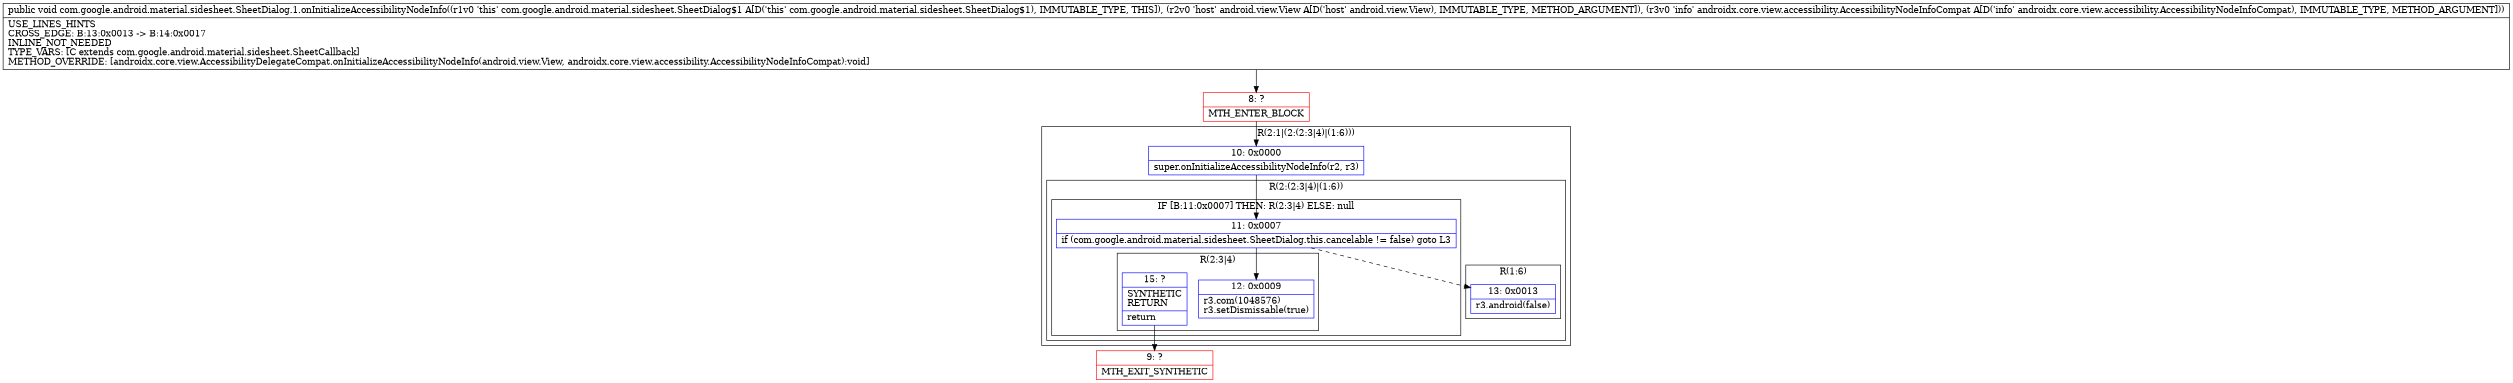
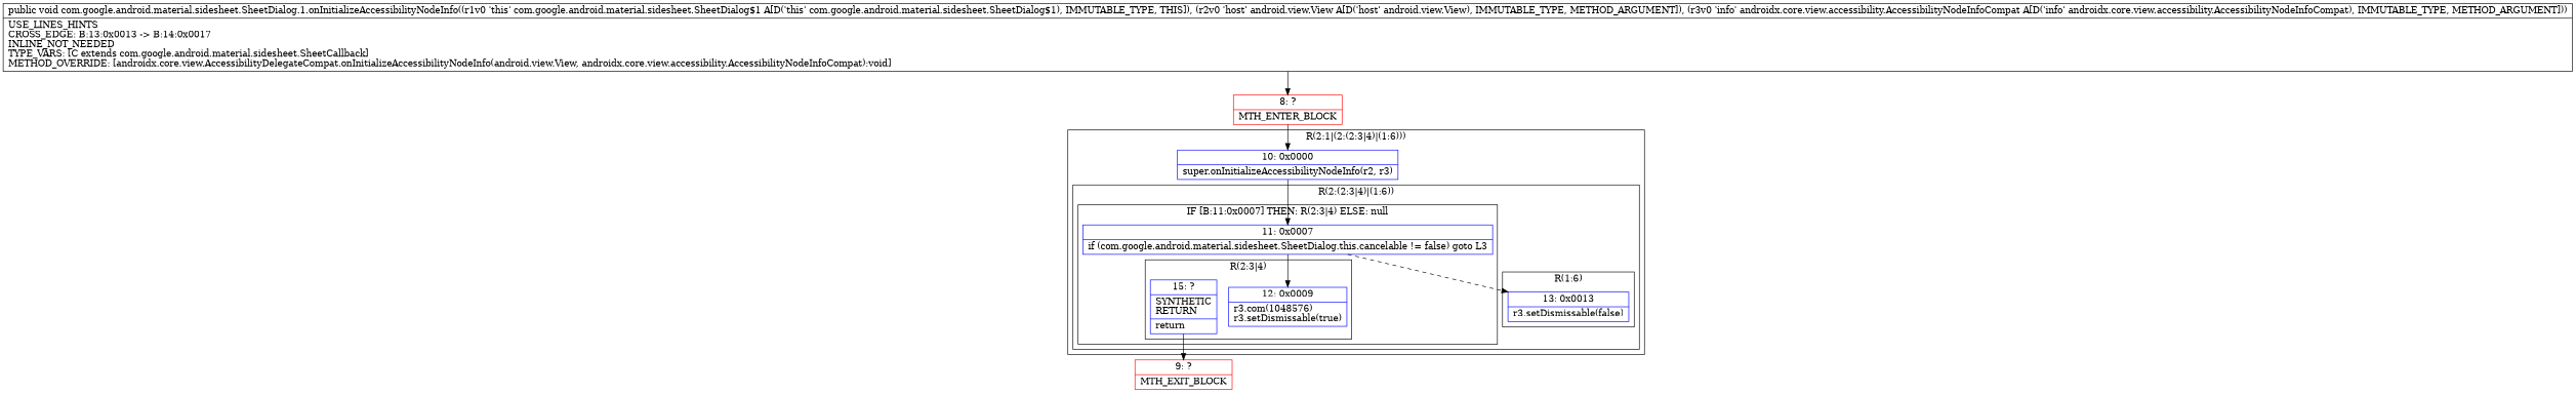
  digraph {
    node [color=blue shape=record]
    n1 [label="{12\:\ 0x0009|r3.com(1048576)\lr3.setDismissable(true)\l}"]
    n2 [label="{15\:\ ?|SYNTHETIC\lRETURN\l|return\l}"]
    n3 [label="{11\:\ 0x0007|if (com.google.android.material.sidesheet.SheetDialog.this.cancelable != false) goto L3\l}"]
-   n4 [label="{13\:\ 0x0013|r3.android(false)\l}"]
+   n4 [label="{13\:\ 0x0013|r3.setDismissable(false)\l}"]
    n5 [label="{10\:\ 0x0000|super.onInitializeAccessibilityNodeInfo(r2, r3)\l}"]
-   n6 [color=red label="{9\:\ ?|MTH_EXIT_SYNTHETIC\l}"]
+   n6 [color=red label="{9\:\ ?|MTH_EXIT_BLOCK\l}"]
    n7 [color=red label="{8\:\ ?|MTH_ENTER_BLOCK\l}"]
    n8 [label="{public void com.google.android.material.sidesheet.SheetDialog.1.onInitializeAccessibilityNodeInfo((r1v0 'this' com.google.android.material.sidesheet.SheetDialog$1 A[D('this' com.google.android.material.sidesheet.SheetDialog$1), IMMUTABLE_TYPE, THIS]), (r2v0 'host' android.view.View A[D('host' android.view.View), IMMUTABLE_TYPE, METHOD_ARGUMENT]), (r3v0 'info' androidx.core.view.accessibility.AccessibilityNodeInfoCompat A[D('info' androidx.core.view.accessibility.AccessibilityNodeInfoCompat), IMMUTABLE_TYPE, METHOD_ARGUMENT]))  | USE_LINES_HINTS\lCROSS_EDGE: B:13:0x0013 \-\> B:14:0x0017\lINLINE_NOT_NEEDED\lTYPE_VARS: [C extends com.google.android.material.sidesheet.SheetCallback]\lMETHOD_OVERRIDE: [androidx.core.view.AccessibilityDelegateCompat.onInitializeAccessibilityNodeInfo(android.view.View, androidx.core.view.accessibility.AccessibilityNodeInfoCompat):void]\l}" color=""]
    subgraph cluster_1 {
      label="R(2:1|(2:(2:3|4)|(1:6)))"
      n5
      subgraph cluster_2 {
        label="R(2:(2:3|4)|(1:6))"
        subgraph cluster_3 {
          label="IF [B:11:0x0007] THEN: R(2:3|4) ELSE: null"
          n3
          subgraph cluster_4 {
            label="R(2:3|4)"
            n1
            n2
          }
        }
        subgraph cluster_5 {
          label="R(1:6)"
          n4
        }
      }
    }
    n2 -> n6
    n3 -> n1
    n3 -> n4 [style=dashed]
    n5 -> n3
    n7 -> n5
    n8 -> n7
  }
